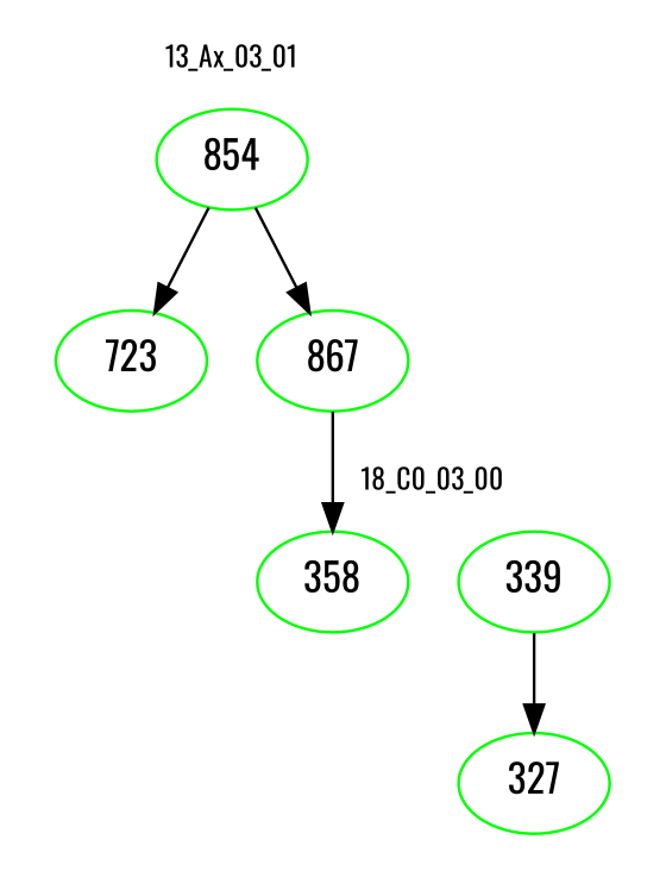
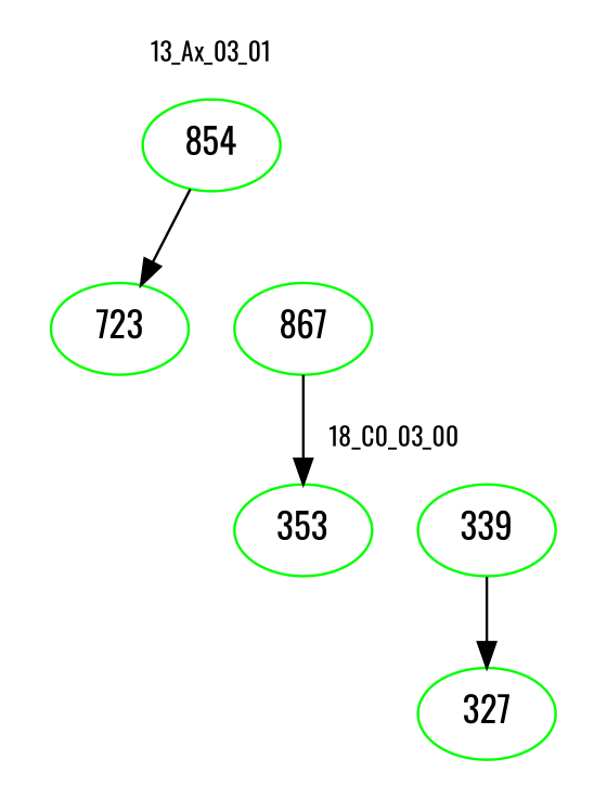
  digraph {
    fontname=Oswald
    node [color=green fontname=Oswald]
    edge [color=black fontname=Oswald]
    n1 [label=854]
    n2 [label=723]
    n3 [label=867]
    n4 [label=339]
    n5 [label=327]
-   n6 [label=358]
+   n6 [label=353]
    subgraph cluster_1 {
      color=white
      fontsize=10
      label="13_Ax_03_01"
      n1
      n2
      n3
    }
    subgraph cluster_2 {
      color=white
      fontsize=10
      label="18_C0_03_00"
      n4
      n5
      n6
    }
    n1 -> n2
-   n1 -> n3
    n3 -> n6
    n4 -> n5
  }
